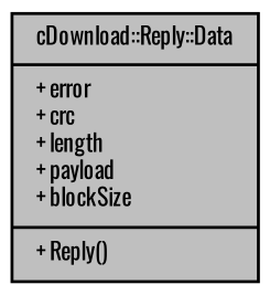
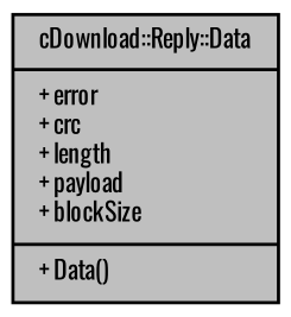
  digraph {
    fontname=Oswald
-   n1 [color=black fillcolor=grey75 fontcolor=black fontname=Oswald fontsize=8 height=0.2 label="{cDownload::Reply::Data\n|+ error\l+ crc\l+ length\l+ payload\l+ blockSize\l|+ Reply()\l}" shape=record style=filled width=0.4]
+   n1 [color=black fillcolor=grey75 fontcolor=black fontname=Oswald fontsize=8 height=0.2 label="{cDownload::Reply::Data\n|+ error\l+ crc\l+ length\l+ payload\l+ blockSize\l|+ Data()\l}" shape=record style=filled width=0.4]
  }
